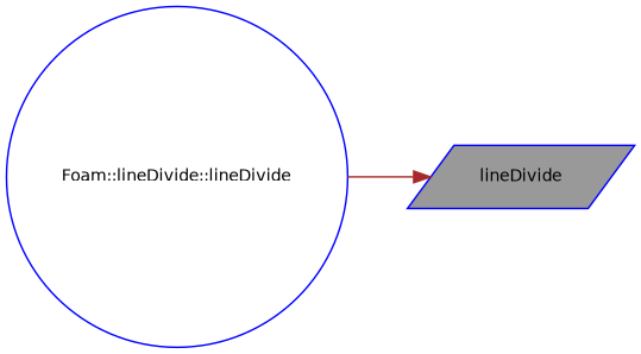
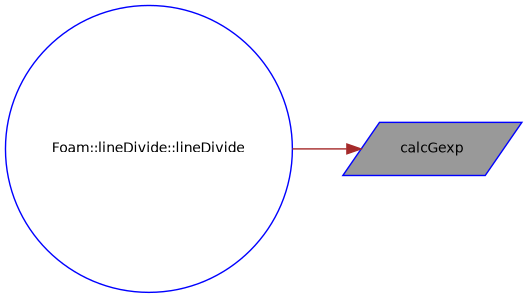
  digraph {
    rankdir=RL
    node [color=blue fontname=Helvetica fontsize=10 style=filled]
-   n1 [fillcolor=grey60 fontcolor=black height=0.2 label=lineDivide shape=parallelogram width=0.4]
+   n1 [fillcolor=grey60 fontcolor=black height=0.2 label=calcGexp shape=parallelogram width=0.4]
    n2 [fillcolor=white height=0.2 label="Foam::lineDivide::lineDivide" shape=circle width=0.4]
    n1 -> n2 [color=brown dir=back fontname=Helvetica fontsize=10 labelfontname=Helvetica labelfontsize=10 style=solid]
  }
